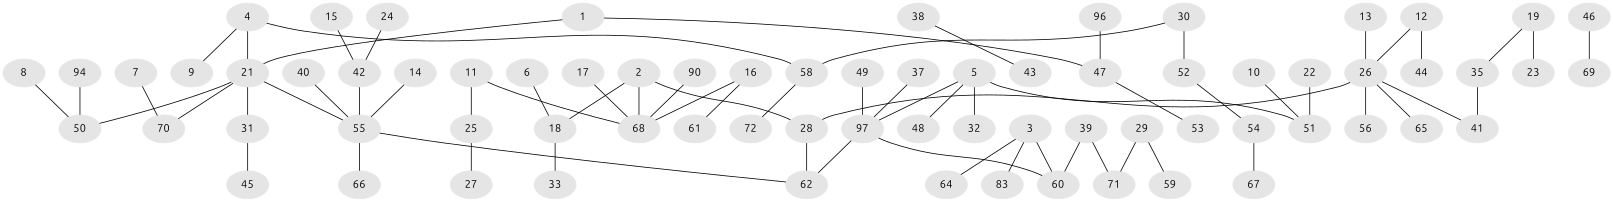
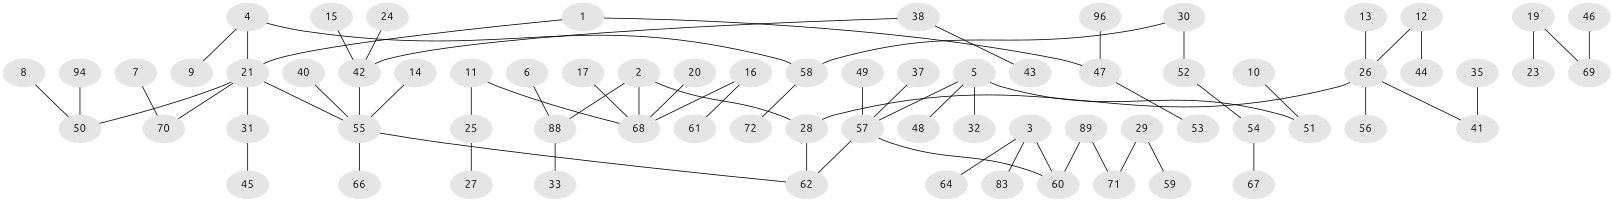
  graph {
    fontname=Ubuntu
    node [color=gray90 fontname=Ubuntu style=filled]
    edge [fontname=Ubuntu weight=1.0]
    1
    21
    47
    70
    50
    55
    31
    53
    2
-   18
+   18 [label=88]
    28
    68
    33
    62
    3
    60
    n17 [label=83]
    64
    4
    9
    58
    72
    5
    32
    48
    51
-   57 [label=97]
+   57
    6
    7
    8
    10
    11
    25
    27
    12
    26
    44
    41
    56
-   65
    13
    14
    66
    15
    42
    16
    61
    17
    19
    23
    35
-   20 [label=90]
+   20
    45
-   22
    24
    29
    59
    71
    30
    52
    54
    n62 [label=94]
    n63 [label=96]
    37
    38
    43
-   39
+   39 [label=89]
    40
    46
    69
    49
    67
    1 -- 21
    1 -- 47
    21 -- 70
    21 -- 50
    21 -- 55
    21 -- 31
    47 -- 53
    55 -- 62
    55 -- 66
    31 -- 45
    2 -- 18
    2 -- 28
    2 -- 68
    18 -- 33
    28 -- 62
    3 -- 60
    3 -- n17
    3 -- 64
    4 -- 21
    4 -- 9
    4 -- 58
    58 -- 72
    5 -- 32
    5 -- 48
    5 -- 51
    5 -- 57
    57 -- 62
    57 -- 60
    6 -- 18
    7 -- 70
    8 -- 50
    10 -- 51
    11 -- 68
    11 -- 25
    25 -- 27
    12 -- 26
    12 -- 44
    26 -- 28
    26 -- 41
    26 -- 56
-   26 -- 65
    13 -- 26
    14 -- 55
    15 -- 42
    42 -- 55
    16 -- 68
    16 -- 61
    17 -- 68
    19 -- 23
-   19 -- 35
+   19 -- 69
    35 -- 41
    20 -- 68
-   22 -- 51
    24 -- 42
    29 -- 59
    29 -- 71
    30 -- 58
    30 -- 52
    52 -- 54
    54 -- 67
    n62 -- 50
    n63 -- 47
    37 -- 57
+   38 -- 42
    38 -- 43
    39 -- 60
    39 -- 71
    40 -- 55
    46 -- 69
    49 -- 57
  }
